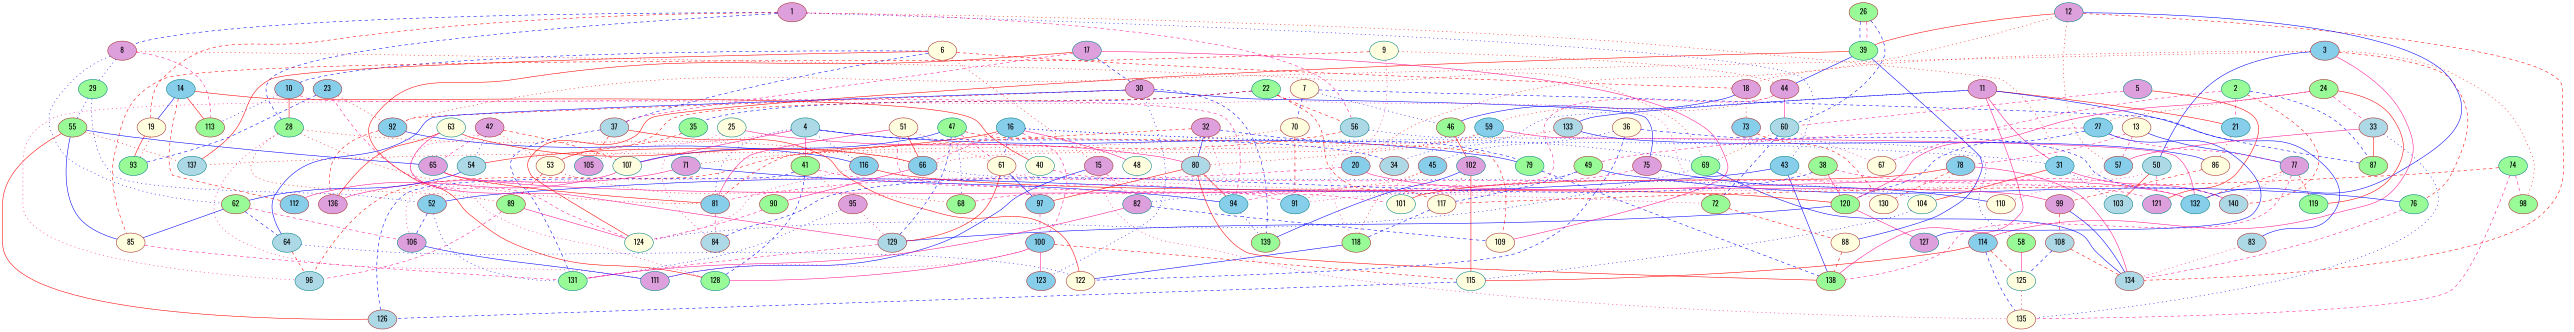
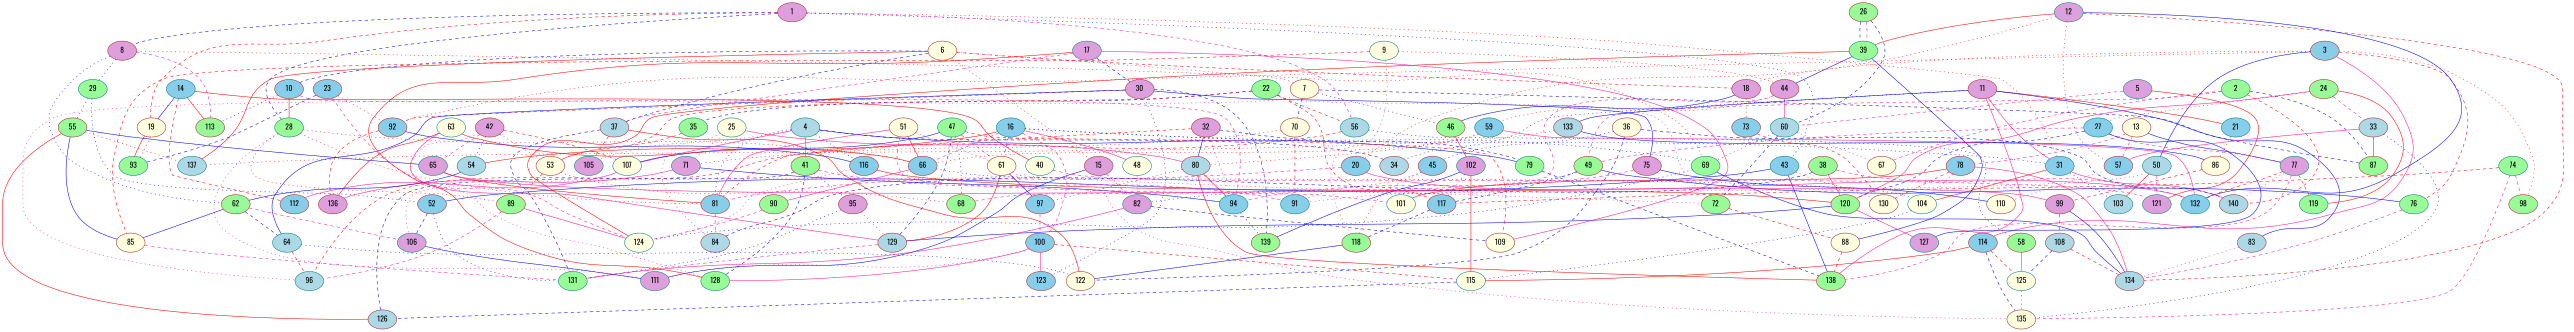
  graph {
    fontname=Oswald
    node [color=brown fillcolor=palegreen fontname=Oswald style=filled]
    edge [color=red fontname=Oswald style=dashed]
    1 [fillcolor=plum]
    8 [fillcolor=plum]
    19 [fillcolor=lightyellow]
    28 [color=teal]
    31 [color=teal fillcolor=skyblue]
    43 [color=teal fillcolor=skyblue]
    56 [color=teal fillcolor=lightblue]
    29 [color=teal]
    62
    69 [color=teal]
    113
    93 [color=teal]
    81 [fillcolor=skyblue]
    111 [color=teal fillcolor=plum]
    66 [fillcolor=skyblue]
    89
    140 [fillcolor=lightblue]
    103 [color=teal fillcolor=lightblue]
    104 [color=teal fillcolor=lightyellow]
    138
    52 [fillcolor=skyblue]
    130 [fillcolor=lightyellow]
    96 [color=teal fillcolor=lightblue]
    58
    2 [color=teal]
    21 [color=teal fillcolor=skyblue]
    67 [fillcolor=lightyellow]
    87
    86 [fillcolor=lightyellow]
    3 [fillcolor=skyblue]
    18 [fillcolor=plum]
    50 [color=teal fillcolor=lightblue]
    76 [color=teal]
    92 [fillcolor=skyblue]
    98
    114 [fillcolor=skyblue]
    46
    73 [fillcolor=skyblue]
    121 [color=teal fillcolor=plum]
    91 [color=teal fillcolor=skyblue]
    134 [fillcolor=lightblue]
    116 [fillcolor=skyblue]
    136 [fillcolor=plum]
    135 [fillcolor=lightyellow]
    125 [color=teal fillcolor=lightyellow]
    115 [color=teal fillcolor=lightyellow]
    4 [color=teal fillcolor=lightblue]
    34 [fillcolor=lightblue]
    41
    79 [color=teal]
    105 [color=teal fillcolor=plum]
    107 [color=teal fillcolor=lightyellow]
    128 [color=teal]
    95 [fillcolor=plum]
    126 [fillcolor=lightblue]
    84 [fillcolor=lightblue]
    112 [fillcolor=skyblue]
    124 [color=teal fillcolor=lightyellow]
    120
    5 [color=teal fillcolor=plum]
    60 [color=teal fillcolor=lightblue]
    72
    6 [fillcolor=lightyellow]
    7 [fillcolor=lightyellow]
    10 [fillcolor=skyblue]
    15 [fillcolor=plum]
    37 [fillcolor=lightblue]
    137 [color=teal fillcolor=lightblue]
    70 [fillcolor=lightyellow]
    94 [color=teal fillcolor=skyblue]
    82 [color=teal fillcolor=plum]
    122 [fillcolor=lightyellow]
    131 [color=teal]
    102 [color=teal fillcolor=plum]
    71 [color=teal fillcolor=plum]
    55
    85 [fillcolor=lightyellow]
    64 [color=teal fillcolor=lightblue]
    106 [color=teal fillcolor=plum]
    9 [color=teal fillcolor=lightyellow]
    44 [fillcolor=plum]
    118
    59 [color=teal fillcolor=skyblue]
    68
    139
    11 [fillcolor=plum]
    83 [fillcolor=lightblue]
    133 [fillcolor=lightblue]
    12 [color=teal fillcolor=plum]
    20 [fillcolor=skyblue]
    39 [color=teal]
    57 [fillcolor=skyblue]
    132 [color=teal fillcolor=skyblue]
    88 [fillcolor=lightyellow]
    110 [fillcolor=lightyellow]
    13 [fillcolor=lightyellow]
    77 [color=teal fillcolor=plum]
    78 [fillcolor=skyblue]
    119 [color=teal]
    101 [color=teal fillcolor=lightyellow]
    14 [color=teal fillcolor=skyblue]
    40 [color=teal fillcolor=lightyellow]
    109 [fillcolor=lightyellow]
    16 [color=teal fillcolor=skyblue]
    48 [color=teal fillcolor=lightyellow]
    54 [color=teal fillcolor=lightblue]
    61 [fillcolor=lightyellow]
    100 [fillcolor=skyblue]
    129 [fillcolor=lightblue]
    97 [fillcolor=skyblue]
    90
    123 [fillcolor=skyblue]
    17 [color=teal fillcolor=plum]
    30 [fillcolor=plum]
    75 [fillcolor=plum]
    99 [fillcolor=plum]
    22 [color=teal]
    35 [color=teal]
    53 [fillcolor=lightyellow]
-   117 [fillcolor=lightyellow]
+   117 [fillcolor=skyblue]
    23 [fillcolor=skyblue]
    27 [color=teal fillcolor=skyblue]
    24
    33 [fillcolor=lightblue]
    49
    127 [color=teal fillcolor=plum]
    25 [color=teal fillcolor=lightyellow]
    80 [fillcolor=lightblue]
    26
    65 [color=teal fillcolor=plum]
    32 [fillcolor=plum]
    36 [fillcolor=lightyellow]
    45 [fillcolor=skyblue]
    38
    42 [fillcolor=plum]
    47 [color=teal]
    51 [fillcolor=lightyellow]
    63 [color=teal fillcolor=lightyellow]
    108 [fillcolor=lightblue]
    74 [color=teal]
    1 -- 8 [color=blue]
    1 -- 19
    1 -- 28 [color=blue]
    1 -- 31 [style=dotted]
    1 -- 43 [color=blue style=dotted]
    1 -- 56 [color=deeppink]
    8 -- 29 [color=blue style=dotted]
    8 -- 62 [color=blue style=dotted]
    8 -- 69 [style=dotted]
    8 -- 113 [color=deeppink]
    19 -- 93 [style=solid]
    19 -- 93 [style=dotted]
    28 -- 81 [style=dotted]
    28 -- 111 [color=deeppink style=dotted]
    28 -- 66 [style=dotted]
    28 -- 89 [style=dotted]
    31 -- 140 [color=deeppink style=solid]
    31 -- 103 [color=blue style=dotted]
    31 -- 104 [style=solid]
    43 -- 138 [color=blue style=solid]
    43 -- 52 [color=blue style=solid]
    43 -- 130 [style=dotted]
    56 -- 96
    56 -- 58 [color=blue style=dotted]
    29 -- 52 [color=blue style=dotted]
    29 -- 55 [color=blue style=dotted]
    62 -- 85 [color=blue style=solid]
    62 -- 64 [color=blue]
    62 -- 106 [color=deeppink]
    69 -- 134 [color=blue style=solid]
    69 -- 124 [color=blue style=dotted]
    81 -- 84 [color=deeppink]
    66 -- 104 [color=blue style=dotted]
    66 -- 90 [color=deeppink style=solid]
    89 -- 96 [color=deeppink]
    89 -- 124 [color=deeppink style=solid]
    104 -- 115 [color=blue style=dotted]
    52 -- 131 [color=blue style=dotted]
    52 -- 106 [color=blue]
    58 -- 125 [color=deeppink style=solid]
    2 -- 140
-   2 -- 21 [color=deeppink]
+   2 -- 49 [color=deeppink]
    2 -- 67 [color=deeppink]
    2 -- 87 [color=blue]
    21 -- 86 [style=dotted]
    86 -- 99
    3 -- 18 [style=dotted]
    3 -- 50 [color=blue style=solid]
    3 -- 76
    3 -- 92 [style=dotted]
    3 -- 98 [style=dotted]
    3 -- 114 [color=deeppink style=solid]
    18 -- 46 [color=blue style=solid]
    18 -- 73 [style=dotted]
    50 -- 103 [style=solid]
    50 -- 121 [color=deeppink]
    50 -- 91 [color=deeppink style=dotted]
    76 -- 134 [color=deeppink]
    92 -- 116 [color=blue style=solid]
    92 -- 136
    114 -- 135 [color=blue]
    114 -- 125
    114 -- 115 [style=solid]
    46 -- 102 [style=solid]
    73 -- 130
    116 -- 124 [color=deeppink style=dotted]
    116 -- 120 [style=solid]
    125 -- 135 [style=dotted]
    115 -- 126 [color=blue]
    4 -- 81 [color=blue style=dotted]
    4 -- 116 [color=blue style=dotted]
    4 -- 34 [color=blue]
    4 -- 41 [color=deeppink style=solid]
    4 -- 79 [color=blue style=solid]
    4 -- 105 [color=deeppink style=dotted]
    4 -- 107 [color=deeppink style=solid]
    41 -- 91 [color=deeppink]
    41 -- 128 [color=blue]
-   41 -- 95 [style=dotted]
+   41 -- 95 [color=blue style=dotted]
    41 -- 126 [color=blue]
    79 -- 138 [color=blue]
    107 -- 112 [color=deeppink style=solid]
    95 -- 131 [color=blue style=dotted]
    95 -- 129 [color=deeppink style=dotted]
    120 -- 129 [color=blue style=solid]
    120 -- 127 [color=deeppink style=solid]
    5 -- 121 [style=solid]
    5 -- 60 [color=deeppink]
    60 -- 69 [style=dotted]
    60 -- 67 [color=deeppink style=dotted]
    60 -- 72 [color=blue]
    72 -- 88
    6 -- 18
+   6 -- 7 [color=deeppink style=dotted]
    6 -- 10 [color=blue]
    6 -- 15 [style=dotted]
    6 -- 37 [color=blue]
    6 -- 137 [style=solid]
    7 -- 96 [color=deeppink style=dotted]
    7 -- 87 [color=blue]
    7 -- 46 [color=blue style=dotted]
    7 -- 70 [color=blue]
    10 -- 28 [style=solid]
    10 -- 113 [color=blue style=dotted]
    10 -- 94 [color=deeppink]
    15 -- 111 [color=blue style=solid]
    15 -- 135 [color=deeppink style=dotted]
    15 -- 82 [color=deeppink]
    37 -- 105
    37 -- 122 [style=solid]
    37 -- 131 [color=blue]
    70 -- 91
    70 -- 71 [style=dotted]
    94 -- 139 [color=blue style=dotted]
    82 -- 131 [color=deeppink style=solid]
    82 -- 109 [color=blue]
    102 -- 115 [style=solid]
    102 -- 139 [color=blue style=solid]
    102 -- 117 [style=dotted]
    71 -- 136 [color=deeppink style=solid]
    71 -- 94 [color=blue style=solid]
    55 -- 126 [style=solid]
    55 -- 137 [style=dotted]
    55 -- 85 [color=blue style=solid]
    55 -- 65 [color=blue style=solid]
    85 -- 131 [color=deeppink]
    64 -- 96
    64 -- 122 [color=blue style=dotted]
    106 -- 111 [color=blue style=solid]
    9 -- 85
    9 -- 44 [style=dotted]
    9 -- 118 [color=deeppink style=dotted]
    44 -- 60 [color=deeppink style=solid]
    44 -- 59 [style=dotted]
    44 -- 68 [color=deeppink]
    118 -- 122 [color=blue style=solid]
    59 -- 66 [style=dotted]
    59 -- 132 [color=deeppink style=solid]
    59 -- 80 [style=dotted]
    11 -- 31 [color=deeppink style=solid]
    11 -- 138 [color=deeppink style=solid]
    11 -- 21 [style=solid]
    11 -- 34 [color=blue style=dotted]
    11 -- 83 [color=blue style=solid]
    11 -- 133 [color=blue style=solid]
    83 -- 134 [color=deeppink style=dotted]
    133 -- 86 [color=blue style=solid]
    133 -- 137 [style=dotted]
    12 -- 134
    12 -- 20 [style=dotted]
    12 -- 39 [style=solid]
    12 -- 57 [style=dotted]
    12 -- 132 [color=blue style=solid]
    20 -- 81 [color=deeppink]
    20 -- 132 [color=deeppink style=solid]
    39 -- 124 [style=solid]
    39 -- 44 [color=blue style=solid]
    39 -- 88 [color=blue style=solid]
    57 -- 110 [color=deeppink style=dotted]
    88 -- 138
    13 -- 57 [color=deeppink]
    13 -- 77 [color=blue style=solid]
    13 -- 78 [color=deeppink]
    77 -- 140 [color=deeppink style=dotted]
    77 -- 138 [color=deeppink]
    77 -- 132
    77 -- 119
    78 -- 104 [style=dotted]
    78 -- 130
    78 -- 134 [color=deeppink style=solid]
    78 -- 101 [style=solid]
    14 -- 19 [color=blue style=solid]
    14 -- 113 [style=solid]
    14 -- 112
    14 -- 40 [style=solid]
    40 -- 121 [color=deeppink]
    40 -- 106 [color=deeppink style=dotted]
    16 -- 31 [color=blue style=dotted]
    16 -- 69 [color=blue style=dotted]
    16 -- 66 [color=deeppink]
    16 -- 48 [color=deeppink style=solid]
    16 -- 54 [style=solid]
    16 -- 61 [color=blue]
    16 -- 100 [color=deeppink]
    48 -- 82 [color=deeppink style=dotted]
    54 -- 62 [color=blue style=solid]
    61 -- 72 [color=deeppink style=dotted]
    61 -- 129 [style=solid]
    61 -- 97 [color=blue style=solid]
    100 -- 111 [color=deeppink style=dotted]
    100 -- 115
    100 -- 128 [color=deeppink style=solid]
    100 -- 123 [color=deeppink style=solid]
    129 -- 131 [color=deeppink]
    97 -- 100 [color=deeppink]
    90 -- 124 [color=deeppink]
    17 -- 128 [style=solid]
    17 -- 37 [color=deeppink]
    17 -- 109 [color=deeppink style=solid]
    17 -- 30 [color=blue]
    30 -- 92
    30 -- 64 [color=blue style=solid]
    30 -- 139 [color=blue]
    30 -- 123 [color=blue style=dotted]
    30 -- 75 [color=blue style=solid]
    75 -- 94 [color=deeppink]
    75 -- 110 [color=blue style=solid]
    99 -- 134 [color=blue style=solid]
    99 -- 108
    22 -- 56
    22 -- 72 [color=deeppink style=dotted]
    22 -- 35 [color=blue]
    22 -- 53
    22 -- 117
    35 -- 53
    53 -- 89
    53 -- 68 [style=dotted]
    117 -- 118 [color=blue]
    23 -- 93 [color=blue]
    23 -- 92 [style=dotted]
    23 -- 124 [color=deeppink]
    27 -- 120 [color=blue]
    27 -- 77 [color=deeppink]
    27 -- 49 [color=deeppink]
    27 -- 127 [color=blue style=solid]
    24 -- 120 [color=deeppink style=solid]
    24 -- 119 [style=solid]
    24 -- 27 [style=dotted]
    24 -- 33 [color=deeppink]
    33 -- 87 [style=solid]
    33 -- 135 [color=blue style=dotted]
    33 -- 57 [color=deeppink style=solid]
    49 -- 76 [color=blue style=solid]
    49 -- 82 [color=blue style=dotted]
    49 -- 117 [color=blue]
    25 -- 84 [color=deeppink style=dotted]
    25 -- 71 [color=deeppink style=dotted]
    25 -- 80 [color=deeppink style=solid]
    80 -- 138 [style=solid]
    80 -- 94 [style=solid]
-   80 -- 97 [style=solid]
+   80 -- 97 [style=dotted]
    26 -- 60 [color=blue]
    26 -- 39 [color=blue]
    26 -- 39 [color=deeppink]
    65 -- 81 [style=solid]
    65 -- 99 [color=deeppink style=solid]
    32 -- 81
    32 -- 79 [color=blue]
    32 -- 94 [color=deeppink style=dotted]
    32 -- 80 [color=blue style=solid]
    36 -- 140 [color=blue]
    36 -- 122 [color=blue]
    36 -- 45 [color=blue style=dotted]
    45 -- 91 [style=dotted]
    45 -- 118 [style=dotted]
    38 -- 84 [color=blue]
    38 -- 120 [color=deeppink style=solid]
    38 -- 132 [color=deeppink]
    42 -- 107
    42 -- 128 [color=deeppink style=dotted]
    42 -- 54 [color=blue style=dotted]
    42 -- 53 [style=dotted]
    42 -- 65 [color=deeppink]
    47 -- 107 [color=blue style=solid]
    47 -- 68 [color=blue style=dotted]
    47 -- 109
    47 -- 61 [color=deeppink]
    47 -- 129 [color=blue]
    51 -- 81 [color=deeppink style=solid]
    51 -- 66 [style=solid]
    51 -- 101 [color=deeppink]
    51 -- 61 [style=dotted]
    63 -- 66 [style=solid]
    63 -- 136 [style=solid]
    63 -- 129 [color=deeppink style=solid]
    108 -- 134
    108 -- 125 [color=blue]
    74 -- 98 [color=deeppink]
    74 -- 135 [color=deeppink]
    74 -- 117
  }
